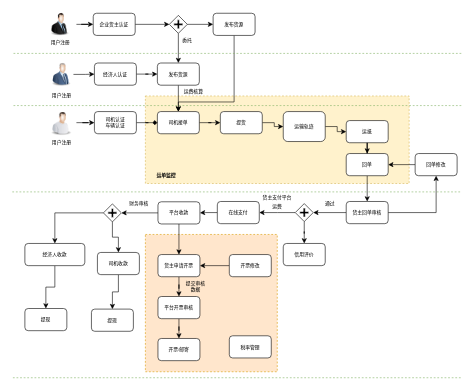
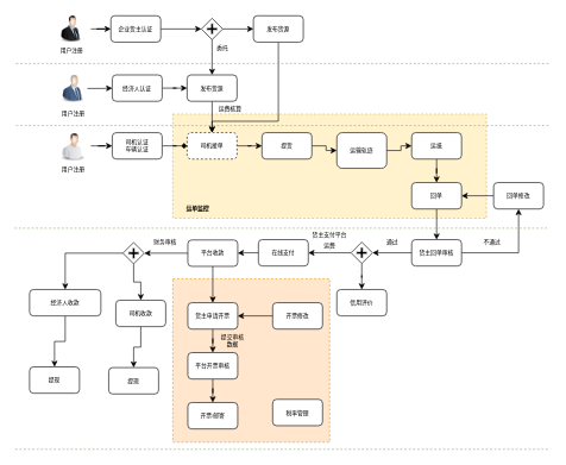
  <mxCell id="0" />
  <mxCell id="1" parent="0" />
  <mxCell id="2" value="" style="rounded=0;whiteSpace=wrap;html=1;shadow=0;dashed=1;strokeWidth=1;fontFamily=Verdana;fontSize=8;fillColor=#ffe6cc;strokeColor=#d79b00;" vertex="1" parent="1"><mxGeometry x="242" y="390" width="220" height="229" as="geometry" /></mxCell>
  <mxCell id="3" value="" style="rounded=0;whiteSpace=wrap;html=1;shadow=0;strokeWidth=1;fontFamily=Verdana;fontSize=8;dashed=1;fillColor=#fff2cc;strokeColor=#d6b656;" vertex="1" parent="1"><mxGeometry x="242" y="159" width="440" height="146" as="geometry" /></mxCell>
  <mxCell id="4" value="" style="edgeStyle=orthogonalEdgeStyle;rounded=0;orthogonalLoop=1;jettySize=auto;html=1;" edge="1" parent="1" source="5" target="7"><mxGeometry relative="1" as="geometry" /></mxCell>
- <mxCell id="5" value="司机接单" style="rounded=1;whiteSpace=wrap;html=1;shadow=0;labelBackgroundColor=none;strokeWidth=1;fontFamily=Verdana;fontSize=8;align=center;" vertex="1" parent="1"><mxGeometry x="262" y="185" width="70" height="37" as="geometry" /></mxCell>
+ <mxCell id="5" value="司机接单" style="rounded=1;whiteSpace=wrap;html=1;shadow=0;labelBackgroundColor=none;strokeWidth=1;fontFamily=Verdana;fontSize=8;align=center;dashed=1;" vertex="1" parent="1"><mxGeometry x="262" y="185" width="70" height="37" as="geometry" /></mxCell>
  <mxCell id="6" value="" style="edgeStyle=orthogonalEdgeStyle;rounded=0;orthogonalLoop=1;jettySize=auto;html=1;" edge="1" parent="1" source="7" target="9"><mxGeometry relative="1" as="geometry" /></mxCell>
  <mxCell id="7" value="提货" style="rounded=1;whiteSpace=wrap;html=1;shadow=0;labelBackgroundColor=none;strokeWidth=1;fontFamily=Verdana;fontSize=8;align=center;" vertex="1" parent="1"><mxGeometry x="367" y="185" width="70" height="37" as="geometry" /></mxCell>
  <mxCell id="8" value="" style="edgeStyle=orthogonalEdgeStyle;rounded=0;orthogonalLoop=1;jettySize=auto;html=1;" edge="1" parent="1" source="9" target="11"><mxGeometry relative="1" as="geometry" /></mxCell>
  <mxCell id="9" value="运输轨迹" style="rounded=1;whiteSpace=wrap;html=1;shadow=0;labelBackgroundColor=none;strokeWidth=1;fontFamily=Verdana;fontSize=8;align=center;" vertex="1" parent="1"><mxGeometry x="472" y="185" width="70" height="50" as="geometry" /></mxCell>
  <mxCell id="10" value="" style="edgeStyle=orthogonalEdgeStyle;rounded=0;orthogonalLoop=1;jettySize=auto;html=1;" edge="1" parent="1" source="11" target="13"><mxGeometry relative="1" as="geometry" /></mxCell>
- <mxCell id="11" value="运抵" style="rounded=1;whiteSpace=wrap;html=1;shadow=0;labelBackgroundColor=none;strokeWidth=1;fontFamily=Verdana;fontSize=8;align=center;" vertex="1" parent="1"><mxGeometry x="577" y="200" width="70" height="37" as="geometry" /></mxCell>
+ <mxCell id="11" value="运抵" style="rounded=1;whiteSpace=wrap;html=1;shadow=0;labelBackgroundColor=none;strokeWidth=1;fontFamily=Verdana;fontSize=8;align=center;" vertex="1" parent="1"><mxGeometry x="577" y="185" width="70" height="37" as="geometry" /></mxCell>
  <mxCell id="12" value="" style="edgeStyle=orthogonalEdgeStyle;rounded=0;orthogonalLoop=1;jettySize=auto;html=1;" edge="1" parent="1" source="13" target="16"><mxGeometry relative="1" as="geometry" /></mxCell>
  <mxCell id="13" value="回单" style="rounded=1;whiteSpace=wrap;html=1;shadow=0;labelBackgroundColor=none;strokeWidth=1;fontFamily=Verdana;fontSize=8;align=center;" vertex="1" parent="1"><mxGeometry x="577" y="255" width="70" height="37" as="geometry" /></mxCell>
  <mxCell id="14" style="edgeStyle=orthogonalEdgeStyle;rounded=0;orthogonalLoop=1;jettySize=auto;html=1;entryX=0.5;entryY=1;entryDx=0;entryDy=0;" edge="1" parent="1" source="16" target="38"><mxGeometry relative="1" as="geometry" /></mxCell>
  <mxCell id="15" style="edgeStyle=orthogonalEdgeStyle;rounded=0;orthogonalLoop=1;jettySize=auto;html=1;entryX=1;entryY=0.5;entryDx=0;entryDy=0;fontFamily=Verdana;fontSize=8;" edge="1" parent="1" source="16" target="44"><mxGeometry relative="1" as="geometry" /></mxCell>
  <mxCell id="16" value="货主回单审核" style="rounded=1;whiteSpace=wrap;html=1;shadow=0;labelBackgroundColor=none;strokeWidth=1;fontFamily=Verdana;fontSize=8;align=center;" vertex="1" parent="1"><mxGeometry x="577" y="335" width="70" height="37" as="geometry" /></mxCell>
  <mxCell id="17" value="信用评价" style="rounded=1;whiteSpace=wrap;html=1;shadow=0;labelBackgroundColor=none;strokeWidth=1;fontFamily=Verdana;fontSize=8;align=center;" vertex="1" parent="1"><mxGeometry x="472" y="405" width="70" height="37" as="geometry" /></mxCell>
  <mxCell id="18" value="" style="edgeStyle=orthogonalEdgeStyle;rounded=0;orthogonalLoop=1;jettySize=auto;html=1;fontFamily=Verdana;fontSize=8;" edge="1" parent="1" source="19" target="27"><mxGeometry relative="1" as="geometry" /></mxCell>
  <mxCell id="19" value="在线支付" style="rounded=1;whiteSpace=wrap;html=1;shadow=0;labelBackgroundColor=none;strokeWidth=1;fontFamily=Verdana;fontSize=8;align=center;" vertex="1" parent="1"><mxGeometry x="362" y="335" width="70" height="37" as="geometry" /></mxCell>
  <mxCell id="20" value="" style="edgeStyle=orthogonalEdgeStyle;rounded=0;orthogonalLoop=1;jettySize=auto;html=1;" edge="1" parent="1" source="21" target="23"><mxGeometry relative="1" as="geometry" /></mxCell>
  <mxCell id="21" value="货主申请开票" style="rounded=1;whiteSpace=wrap;html=1;shadow=0;labelBackgroundColor=none;strokeWidth=1;fontFamily=Verdana;fontSize=8;align=center;" vertex="1" parent="1"><mxGeometry x="263" y="423.5" width="70" height="37" as="geometry" /></mxCell>
  <mxCell id="22" value="" style="edgeStyle=orthogonalEdgeStyle;rounded=0;orthogonalLoop=1;jettySize=auto;html=1;" edge="1" parent="1" source="23" target="24"><mxGeometry relative="1" as="geometry" /></mxCell>
  <mxCell id="23" value="平台开票审核" style="rounded=1;whiteSpace=wrap;html=1;shadow=0;labelBackgroundColor=none;strokeWidth=1;fontFamily=Verdana;fontSize=8;align=center;" vertex="1" parent="1"><mxGeometry x="263" y="493.5" width="70" height="37" as="geometry" /></mxCell>
  <mxCell id="24" value="开票/邮寄" style="rounded=1;whiteSpace=wrap;html=1;shadow=0;labelBackgroundColor=none;strokeWidth=1;fontFamily=Verdana;fontSize=8;align=center;" vertex="1" parent="1"><mxGeometry x="263" y="563.5" width="70" height="37" as="geometry" /></mxCell>
  <mxCell id="25" value="" style="edgeStyle=orthogonalEdgeStyle;rounded=0;orthogonalLoop=1;jettySize=auto;html=1;fontFamily=Verdana;fontSize=8;" edge="1" parent="1" source="27" target="21"><mxGeometry relative="1" as="geometry" /></mxCell>
  <mxCell id="26" style="edgeStyle=orthogonalEdgeStyle;rounded=0;orthogonalLoop=1;jettySize=auto;html=1;entryX=1;entryY=0.5;entryDx=0;entryDy=0;fontFamily=Verdana;fontSize=8;" edge="1" parent="1" source="27" target="70"><mxGeometry relative="1" as="geometry" /></mxCell>
  <mxCell id="27" value="平台收款" style="rounded=1;whiteSpace=wrap;html=1;shadow=0;labelBackgroundColor=none;strokeWidth=1;fontFamily=Verdana;fontSize=8;align=center;" vertex="1" parent="1"><mxGeometry x="263" y="335.5" width="70" height="37" as="geometry" /></mxCell>
  <mxCell id="28" value="" style="edgeStyle=orthogonalEdgeStyle;rounded=0;orthogonalLoop=1;jettySize=auto;html=1;fontFamily=Verdana;fontSize=8;" edge="1" parent="1" source="29" target="30"><mxGeometry relative="1" as="geometry" /></mxCell>
  <mxCell id="29" value="司机收款" style="rounded=1;whiteSpace=wrap;html=1;shadow=0;labelBackgroundColor=none;strokeWidth=1;fontFamily=Verdana;fontSize=8;align=center;" vertex="1" parent="1"><mxGeometry x="162" y="420" width="70" height="37" as="geometry" /></mxCell>
  <mxCell id="30" value="提现" style="rounded=1;whiteSpace=wrap;html=1;shadow=0;labelBackgroundColor=none;strokeWidth=1;fontFamily=Verdana;fontSize=8;align=center;" vertex="1" parent="1"><mxGeometry x="152" y="514.5" width="70" height="37" as="geometry" /></mxCell>
  <mxCell id="31" value="" style="edgeStyle=orthogonalEdgeStyle;rounded=0;orthogonalLoop=1;jettySize=auto;html=1;endArrow=diamond;" edge="1" parent="1" source="32" target="5"><mxGeometry relative="1" as="geometry" /></mxCell>
  <mxCell id="32" value="司机认证&lt;br&gt;车辆认证" style="rounded=1;whiteSpace=wrap;html=1;shadow=0;labelBackgroundColor=none;strokeWidth=1;fontFamily=Verdana;fontSize=8;align=center;" vertex="1" parent="1"><mxGeometry x="157" y="185" width="70" height="37" as="geometry" /></mxCell>
  <mxCell id="33" style="edgeStyle=orthogonalEdgeStyle;rounded=0;orthogonalLoop=1;jettySize=auto;html=1;entryX=0.5;entryY=0;entryDx=0;entryDy=0;" edge="1" parent="1" source="34" target="5"><mxGeometry relative="1" as="geometry" /></mxCell>
  <mxCell id="34" value="发布货源" style="rounded=1;whiteSpace=wrap;html=1;shadow=0;labelBackgroundColor=none;strokeWidth=1;fontFamily=Verdana;fontSize=8;align=center;" vertex="1" parent="1"><mxGeometry x="262" y="104" width="70" height="37" as="geometry" /></mxCell>
  <mxCell id="35" value="" style="edgeStyle=orthogonalEdgeStyle;rounded=0;orthogonalLoop=1;jettySize=auto;html=1;" edge="1" parent="1" source="36" target="34"><mxGeometry relative="1" as="geometry" /></mxCell>
  <mxCell id="36" value="经济人认证" style="rounded=1;whiteSpace=wrap;html=1;shadow=0;labelBackgroundColor=none;strokeWidth=1;fontFamily=Verdana;fontSize=8;align=center;" vertex="1" parent="1"><mxGeometry x="157" y="104" width="70" height="37" as="geometry" /></mxCell>
  <mxCell id="37" value="" style="edgeStyle=orthogonalEdgeStyle;rounded=0;orthogonalLoop=1;jettySize=auto;html=1;" edge="1" parent="1" source="38" target="13"><mxGeometry relative="1" as="geometry" /></mxCell>
  <mxCell id="38" value="回单修改" style="rounded=1;whiteSpace=wrap;html=1;shadow=0;labelBackgroundColor=none;strokeWidth=1;fontFamily=Verdana;fontSize=8;align=center;" vertex="1" parent="1"><mxGeometry x="692" y="255" width="70" height="37" as="geometry" /></mxCell>
  <mxCell id="39" value="&lt;span style=&quot;font-family: &amp;#34;verdana&amp;#34; ; font-size: 8px&quot;&gt;货主支付平台运费&lt;/span&gt;" style="text;html=1;strokeColor=none;fillColor=none;align=center;verticalAlign=middle;whiteSpace=wrap;rounded=0;" vertex="1" parent="1"><mxGeometry x="437" y="325" width="50" height="20" as="geometry" /></mxCell>
  <mxCell id="40" style="edgeStyle=orthogonalEdgeStyle;rounded=0;orthogonalLoop=1;jettySize=auto;html=1;entryX=1;entryY=0.5;entryDx=0;entryDy=0;fontFamily=Verdana;fontSize=8;" edge="1" parent="1" source="41" target="21"><mxGeometry relative="1" as="geometry" /></mxCell>
  <mxCell id="41" value="开票修改" style="rounded=1;whiteSpace=wrap;html=1;shadow=0;labelBackgroundColor=none;strokeWidth=1;fontFamily=Verdana;fontSize=8;align=center;" vertex="1" parent="1"><mxGeometry x="382" y="423.5" width="70" height="37" as="geometry" /></mxCell>
  <mxCell id="42" style="edgeStyle=orthogonalEdgeStyle;rounded=0;orthogonalLoop=1;jettySize=auto;html=1;entryX=0.5;entryY=0;entryDx=0;entryDy=0;fontFamily=Verdana;fontSize=8;" edge="1" parent="1" source="44" target="17"><mxGeometry relative="1" as="geometry" /></mxCell>
  <mxCell id="43" style="edgeStyle=orthogonalEdgeStyle;rounded=0;orthogonalLoop=1;jettySize=auto;html=1;fontFamily=Verdana;fontSize=8;" edge="1" parent="1" source="44"><mxGeometry relative="1" as="geometry"><mxPoint x="432" y="353.5" as="targetPoint" /></mxGeometry></mxCell>
  <mxCell id="44" value="" style="shape=mxgraph.bpmn.shape;html=1;verticalLabelPosition=bottom;labelBackgroundColor=#ffffff;verticalAlign=top;perimeter=rhombusPerimeter;background=gateway;outline=none;symbol=parallelGw;rounded=1;shadow=0;strokeWidth=1;fontFamily=Verdana;fontSize=8;align=center;" vertex="1" parent="1"><mxGeometry x="492" y="338.5" width="30" height="30" as="geometry" /></mxCell>
+ <mxCell id="45" value="不通过" style="text;html=1;strokeColor=none;fillColor=none;align=center;verticalAlign=middle;whiteSpace=wrap;rounded=0;shadow=0;fontFamily=Verdana;fontSize=8;" vertex="1" parent="1"><mxGeometry x="670" y="329" width="40" height="20" as="geometry" /></mxCell>
  <mxCell id="46" value="通过" style="text;html=1;strokeColor=none;fillColor=none;align=center;verticalAlign=middle;whiteSpace=wrap;rounded=0;shadow=0;fontFamily=Verdana;fontSize=8;" vertex="1" parent="1"><mxGeometry x="530" y="329" width="40" height="20" as="geometry" /></mxCell>
  <mxCell id="47" value="运单监控" style="text;html=1;strokeColor=none;fillColor=none;align=center;verticalAlign=middle;whiteSpace=wrap;rounded=0;shadow=0;dashed=1;fontFamily=Verdana;fontSize=8;fontStyle=1" vertex="1" parent="1"><mxGeometry x="252" y="282" width="50" height="20" as="geometry" /></mxCell>
  <mxCell id="48" value="" style="edgeStyle=orthogonalEdgeStyle;rounded=0;orthogonalLoop=1;jettySize=auto;html=1;fontFamily=Verdana;fontSize=8;" edge="1" parent="1" source="49" target="36"><mxGeometry relative="1" as="geometry" /></mxCell>
  <mxCell id="49" value="用户注册" style="image;html=1;labelBackgroundColor=#ffffff;image=img/lib/clip_art/people/Suit_Man_Blue_128x128.png;rounded=1;shadow=0;dashed=1;strokeWidth=1;fontFamily=Verdana;fontSize=8;" vertex="1" parent="1"><mxGeometry x="82" y="99.5" width="40" height="47" as="geometry" /></mxCell>
  <mxCell id="50" value="" style="edgeStyle=orthogonalEdgeStyle;rounded=0;orthogonalLoop=1;jettySize=auto;html=1;fontFamily=Verdana;fontSize=8;" edge="1" parent="1" source="51" target="32"><mxGeometry relative="1" as="geometry" /></mxCell>
  <mxCell id="51" value="用户注册" style="image;html=1;labelBackgroundColor=#ffffff;image=img/lib/clip_art/people/Worker_Man_128x128.png;rounded=1;shadow=0;dashed=1;strokeWidth=1;fontFamily=Verdana;fontSize=8;" vertex="1" parent="1"><mxGeometry x="77" y="182" width="50" height="43" as="geometry" /></mxCell>
  <mxCell id="52" value="" style="edgeStyle=orthogonalEdgeStyle;rounded=0;orthogonalLoop=1;jettySize=auto;html=1;fontFamily=Verdana;fontSize=8;" edge="1" parent="1" source="53" target="55"><mxGeometry relative="1" as="geometry" /></mxCell>
  <mxCell id="53" value="用户注册" style="image;html=1;labelBackgroundColor=#ffffff;image=img/lib/clip_art/people/Suit_Man_128x128.png;rounded=1;shadow=0;dashed=1;strokeWidth=1;fontFamily=Verdana;fontSize=8;" vertex="1" parent="1"><mxGeometry x="72" y="20" width="55" height="39" as="geometry" /></mxCell>
  <mxCell id="54" style="edgeStyle=orthogonalEdgeStyle;rounded=0;orthogonalLoop=1;jettySize=auto;html=1;entryX=0;entryY=0.5;entryDx=0;entryDy=0;fontFamily=Verdana;fontSize=8;" edge="1" parent="1" source="55" target="58"><mxGeometry relative="1" as="geometry" /></mxCell>
  <mxCell id="55" value="企业货主认证" style="rounded=1;whiteSpace=wrap;html=1;shadow=0;labelBackgroundColor=none;strokeWidth=1;fontFamily=Verdana;fontSize=8;align=center;" vertex="1" parent="1"><mxGeometry x="155" y="21" width="70" height="37" as="geometry" /></mxCell>
  <mxCell id="56" style="edgeStyle=orthogonalEdgeStyle;rounded=0;orthogonalLoop=1;jettySize=auto;html=1;entryX=0.5;entryY=0;entryDx=0;entryDy=0;fontFamily=Verdana;fontSize=8;" edge="1" parent="1" source="58" target="34"><mxGeometry relative="1" as="geometry" /></mxCell>
  <mxCell id="57" value="" style="edgeStyle=orthogonalEdgeStyle;rounded=0;orthogonalLoop=1;jettySize=auto;html=1;fontFamily=Verdana;fontSize=8;" edge="1" parent="1" source="58" target="61"><mxGeometry relative="1" as="geometry" /></mxCell>
  <mxCell id="58" value="" style="shape=mxgraph.bpmn.shape;html=1;verticalLabelPosition=bottom;labelBackgroundColor=#ffffff;verticalAlign=top;perimeter=rhombusPerimeter;background=gateway;outline=none;symbol=parallelGw;rounded=1;shadow=0;strokeWidth=1;fontFamily=Verdana;fontSize=8;align=center;" vertex="1" parent="1"><mxGeometry x="282" y="24.5" width="30" height="30" as="geometry" /></mxCell>
  <mxCell id="59" value="委托" style="text;html=1;fontSize=8;fontFamily=Verdana;" vertex="1" parent="1"><mxGeometry x="302" y="55" width="50" height="28" as="geometry" /></mxCell>
  <mxCell id="60" style="edgeStyle=orthogonalEdgeStyle;rounded=0;orthogonalLoop=1;jettySize=auto;html=1;entryX=0.5;entryY=0;entryDx=0;entryDy=0;fontFamily=Verdana;fontSize=8;" edge="1" parent="1" source="61" target="5"><mxGeometry relative="1" as="geometry"><Array as="points"><mxPoint x="390" y="169" /><mxPoint x="297" y="169" /></Array></mxGeometry></mxCell>
  <mxCell id="61" value="发布货源" style="rounded=1;whiteSpace=wrap;html=1;shadow=0;labelBackgroundColor=none;strokeWidth=1;fontFamily=Verdana;fontSize=8;align=center;" vertex="1" parent="1"><mxGeometry x="355" y="21" width="70" height="37" as="geometry" /></mxCell>
  <mxCell id="62" value="" style="endArrow=none;dashed=1;html=1;fontFamily=Verdana;fontSize=8;fillColor=#d5e8d4;strokeColor=#82b366;" edge="1" parent="1"><mxGeometry width="50" height="50" relative="1" as="geometry"><mxPoint x="22" y="88" as="sourcePoint" /><mxPoint x="772" y="88" as="targetPoint" /></mxGeometry></mxCell>
  <mxCell id="63" value="" style="endArrow=none;dashed=1;html=1;fontFamily=Verdana;fontSize=8;fillColor=#d5e8d4;strokeColor=#82b366;" edge="1" parent="1"><mxGeometry width="50" height="50" relative="1" as="geometry"><mxPoint x="22" y="175" as="sourcePoint" /><mxPoint x="772" y="175" as="targetPoint" /></mxGeometry></mxCell>
  <mxCell id="64" value="税率管理" style="rounded=1;whiteSpace=wrap;html=1;shadow=0;labelBackgroundColor=none;strokeWidth=1;fontFamily=Verdana;fontSize=8;align=center;" vertex="1" parent="1"><mxGeometry x="382" y="559" width="70" height="37" as="geometry" /></mxCell>
  <mxCell id="65" value="提交审核数据" style="text;html=1;strokeColor=none;fillColor=none;align=center;verticalAlign=middle;whiteSpace=wrap;rounded=0;shadow=0;dashed=1;fontFamily=Verdana;fontSize=8;" vertex="1" parent="1"><mxGeometry x="306" y="467" width="40" height="20" as="geometry" /></mxCell>
  <mxCell id="66" style="edgeStyle=orthogonalEdgeStyle;rounded=0;orthogonalLoop=1;jettySize=auto;html=1;entryX=0.5;entryY=0;entryDx=0;entryDy=0;fontFamily=Verdana;fontSize=8;" edge="1" parent="1" source="67" target="71"><mxGeometry relative="1" as="geometry" /></mxCell>
  <mxCell id="67" value="经济人收款" style="rounded=1;whiteSpace=wrap;html=1;shadow=0;labelBackgroundColor=none;strokeWidth=1;fontFamily=Verdana;fontSize=8;align=center;" vertex="1" parent="1"><mxGeometry x="41" y="405" width="100" height="37" as="geometry" /></mxCell>
  <mxCell id="68" style="edgeStyle=orthogonalEdgeStyle;rounded=0;orthogonalLoop=1;jettySize=auto;html=1;entryX=0.5;entryY=0;entryDx=0;entryDy=0;fontFamily=Verdana;fontSize=8;" edge="1" parent="1" source="70" target="29"><mxGeometry relative="1" as="geometry" /></mxCell>
  <mxCell id="69" style="edgeStyle=orthogonalEdgeStyle;rounded=0;orthogonalLoop=1;jettySize=auto;html=1;entryX=0.5;entryY=0;entryDx=0;entryDy=0;fontFamily=Verdana;fontSize=8;" edge="1" parent="1" source="70" target="67"><mxGeometry relative="1" as="geometry" /></mxCell>
  <mxCell id="70" value="" style="shape=mxgraph.bpmn.shape;html=1;verticalLabelPosition=bottom;labelBackgroundColor=#ffffff;verticalAlign=top;perimeter=rhombusPerimeter;background=gateway;outline=none;symbol=parallelGw;rounded=1;shadow=0;strokeWidth=1;fontFamily=Verdana;fontSize=8;align=center;" vertex="1" parent="1"><mxGeometry x="172" y="339" width="30" height="30" as="geometry" /></mxCell>
  <mxCell id="71" value="提现" style="rounded=1;whiteSpace=wrap;html=1;shadow=0;labelBackgroundColor=none;strokeWidth=1;fontFamily=Verdana;fontSize=8;align=center;" vertex="1" parent="1"><mxGeometry x="41" y="513.5" width="70" height="37" as="geometry" /></mxCell>
  <mxCell id="72" value="财务审核" style="text;html=1;strokeColor=none;fillColor=none;align=center;verticalAlign=middle;whiteSpace=wrap;rounded=0;shadow=0;dashed=1;fontFamily=Verdana;fontSize=8;" vertex="1" parent="1"><mxGeometry x="202" y="329" width="59" height="20" as="geometry" /></mxCell>
  <mxCell id="73" value="" style="endArrow=none;dashed=1;html=1;fontFamily=Verdana;fontSize=8;fillColor=#d5e8d4;strokeColor=#82b366;" edge="1" parent="1"><mxGeometry width="50" height="50" relative="1" as="geometry"><mxPoint x="21" y="629" as="sourcePoint" /><mxPoint x="771" y="629" as="targetPoint" /></mxGeometry></mxCell>
  <mxCell id="74" value="" style="endArrow=none;dashed=1;html=1;fontFamily=Verdana;fontSize=8;fillColor=#d5e8d4;strokeColor=#82b366;" edge="1" parent="1"><mxGeometry width="50" height="50" relative="1" as="geometry"><mxPoint x="20" y="319" as="sourcePoint" /><mxPoint x="770" y="319" as="targetPoint" /></mxGeometry></mxCell>
  <mxCell id="75" value="运费核算" style="text;html=1;strokeColor=none;fillColor=none;align=center;verticalAlign=middle;whiteSpace=wrap;rounded=0;shadow=0;dashed=1;fontFamily=Verdana;fontSize=8;" vertex="1" parent="1"><mxGeometry x="290" y="141" width="65" height="20" as="geometry" /></mxCell>
